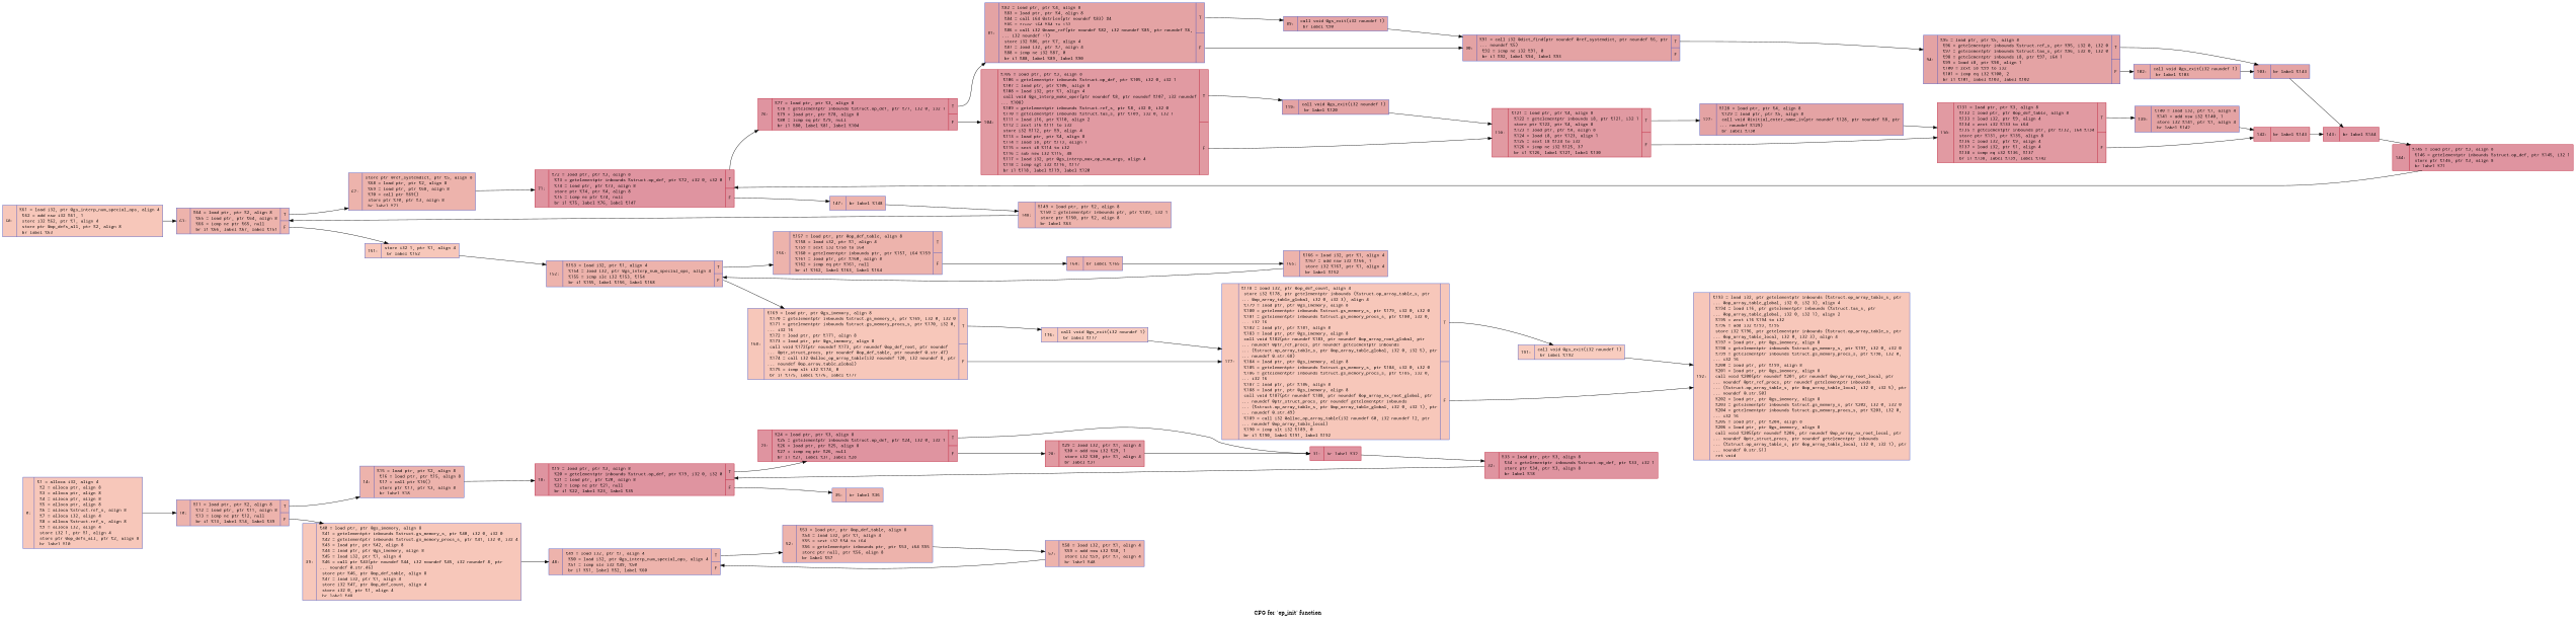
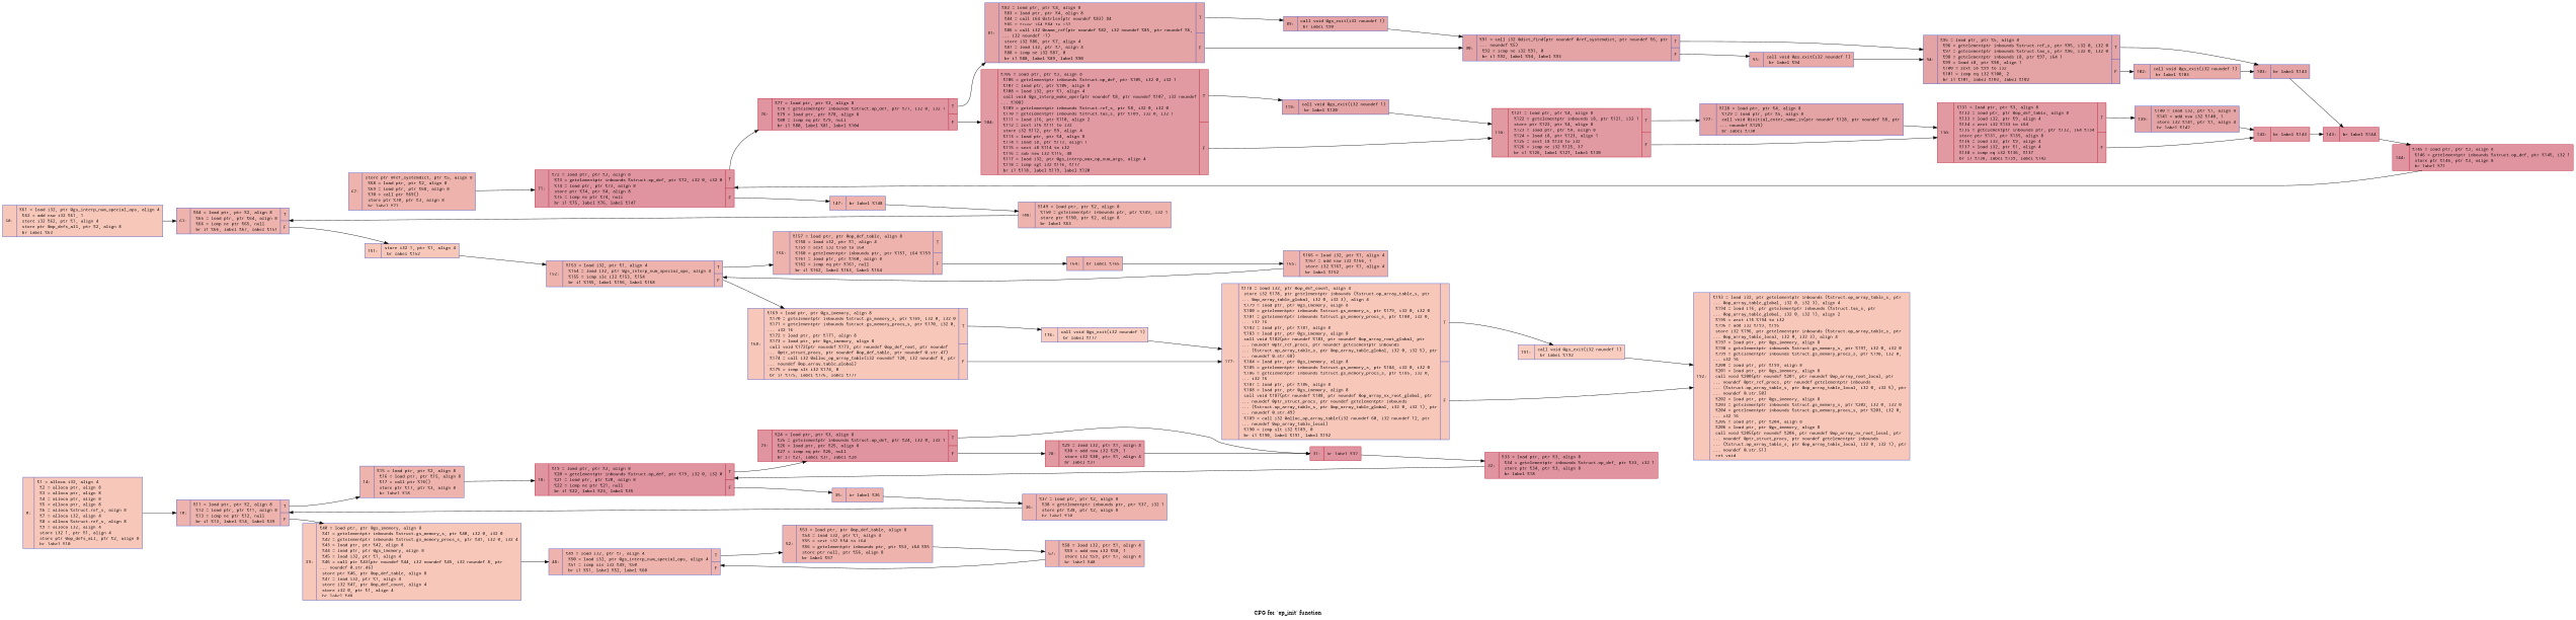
  digraph {
    label="CFG for 'op_init' function"
    rankdir=LR
    node [color="#3d50c3ff" fillcolor="#d6524470" fontname=Courier shape=record style=filled]
    n1 [fillcolor="#ec7f6370" label="{0:\l|  %1 = alloca i32, align 4\l  %2 = alloca ptr, align 8\l  %3 = alloca ptr, align 8\l  %4 = alloca ptr, align 8\l  %5 = alloca ptr, align 8\l  %6 = alloca %struct.ref_s, align 8\l  %7 = alloca i32, align 4\l  %8 = alloca %struct.ref_s, align 8\l  %9 = alloca i32, align 4\l  store i32 1, ptr %1, align 4\l  store ptr @op_defs_all, ptr %2, align 8\l  br label %10\l}"]
    n2 [label="{10:\l|  %11 = load ptr, ptr %2, align 8\l  %12 = load ptr, ptr %11, align 8\l  %13 = icmp ne ptr %12, null\l  br i1 %13, label %14, label %39\l|{<s0>T|<s1>F}}"]
    n3 [label="{14:\l|  %15 = load ptr, ptr %2, align 8\l  %16 = load ptr, ptr %15, align 8\l  %17 = call ptr %16()\l  store ptr %17, ptr %3, align 8\l  br label %18\l}"]
    n4 [fillcolor="#ec7f6370" label="{39:\l|  %40 = load ptr, ptr @gs_imemory, align 8\l  %41 = getelementptr inbounds %struct.gs_memory_s, ptr %40, i32 0, i32 0\l  %42 = getelementptr inbounds %struct.gs_memory_procs_s, ptr %41, i32 0, i32 4\l  %43 = load ptr, ptr %42, align 8\l  %44 = load ptr, ptr @gs_imemory, align 8\l  %45 = load i32, ptr %1, align 4\l  %46 = call ptr %43(ptr noundef %44, i32 noundef %45, i32 noundef 8, ptr\l... noundef @.str.46)\l  store ptr %46, ptr @op_def_table, align 8\l  %47 = load i32, ptr %1, align 4\l  store i32 %47, ptr @op_def_count, align 4\l  store i32 0, ptr %1, align 4\l  br label %48\l}"]
    n5 [color="#b70d28ff" fillcolor="#b70d2870" label="{18:\l|  %19 = load ptr, ptr %3, align 8\l  %20 = getelementptr inbounds %struct.op_def, ptr %19, i32 0, i32 0\l  %21 = load ptr, ptr %20, align 8\l  %22 = icmp ne ptr %21, null\l  br i1 %22, label %23, label %35\l|{<s0>T|<s1>F}}"]
    n6 [label="{48:\l|  %49 = load i32, ptr %1, align 4\l  %50 = load i32, ptr @gs_interp_num_special_ops, align 4\l  %51 = icmp sle i32 %49, %50\l  br i1 %51, label %52, label %60\l|{<s0>T|<s1>F}}"]
    n7 [color="#b70d28ff" fillcolor="#b70d2870" label="{23:\l|  %24 = load ptr, ptr %3, align 8\l  %25 = getelementptr inbounds %struct.op_def, ptr %24, i32 0, i32 1\l  %26 = load ptr, ptr %25, align 8\l  %27 = icmp eq ptr %26, null\l  br i1 %27, label %31, label %28\l|{<s0>T|<s1>F}}"]
    n8 [label="{35:\l|  br label %36\l}"]
    n9 [label="{52:\l|  %53 = load ptr, ptr @op_def_table, align 8\l  %54 = load i32, ptr %1, align 4\l  %55 = sext i32 %54 to i64\l  %56 = getelementptr inbounds ptr, ptr %53, i64 %55\l  store ptr null, ptr %56, align 8\l  br label %57\l}"]
    n10 [color="#b70d28ff" fillcolor="#b70d2870" label="{31:\l|  br label %32\l}"]
    n11 [color="#b70d28ff" fillcolor="#bb1b2c70" label="{28:\l|  %29 = load i32, ptr %1, align 4\l  %30 = add nsw i32 %29, 1\l  store i32 %30, ptr %1, align 4\l  br label %31\l}"]
+   n12 [label="{36:\l|  %37 = load ptr, ptr %2, align 8\l  %38 = getelementptr inbounds ptr, ptr %37, i32 1\l  store ptr %38, ptr %2, align 8\l  br label %10\l}"]
    n13 [color="#b70d28ff" fillcolor="#b70d2870" label="{32:\l|  %33 = load ptr, ptr %3, align 8\l  %34 = getelementptr inbounds %struct.op_def, ptr %33, i32 1\l  store ptr %34, ptr %3, align 8\l  br label %18\l}"]
    n14 [label="{57:\l|  %58 = load i32, ptr %1, align 4\l  %59 = add nsw i32 %58, 1\l  store i32 %59, ptr %1, align 4\l  br label %48\l}"]
    n15 [fillcolor="#ec7f6370" label="{60:\l|  %61 = load i32, ptr @gs_interp_num_special_ops, align 4\l  %62 = add nsw i32 %61, 1\l  store i32 %62, ptr %1, align 4\l  store ptr @op_defs_all, ptr %2, align 8\l  br label %63\l}"]
    n16 [label="{63:\l|  %64 = load ptr, ptr %2, align 8\l  %65 = load ptr, ptr %64, align 8\l  %66 = icmp ne ptr %65, null\l  br i1 %66, label %67, label %151\l|{<s0>T|<s1>F}}"]
    n17 [label="{67:\l|  store ptr @ref_systemdict, ptr %5, align 8\l  %68 = load ptr, ptr %2, align 8\l  %69 = load ptr, ptr %68, align 8\l  %70 = call ptr %69()\l  store ptr %70, ptr %3, align 8\l  br label %71\l}"]
    n18 [fillcolor="#ec7f6370" label="{151:\l|  store i32 1, ptr %1, align 4\l  br label %152\l}"]
    n19 [color="#b70d28ff" fillcolor="#b70d2870" label="{71:\l|  %72 = load ptr, ptr %3, align 8\l  %73 = getelementptr inbounds %struct.op_def, ptr %72, i32 0, i32 0\l  %74 = load ptr, ptr %73, align 8\l  store ptr %74, ptr %4, align 8\l  %75 = icmp ne ptr %74, null\l  br i1 %75, label %76, label %147\l|{<s0>T|<s1>F}}"]
    n20 [label="{152:\l|  %153 = load i32, ptr %1, align 4\l  %154 = load i32, ptr @gs_interp_num_special_ops, align 4\l  %155 = icmp sle i32 %153, %154\l  br i1 %155, label %156, label %168\l|{<s0>T|<s1>F}}"]
    n21 [color="#b70d28ff" fillcolor="#b70d2870" label="{76:\l|  %77 = load ptr, ptr %3, align 8\l  %78 = getelementptr inbounds %struct.op_def, ptr %77, i32 0, i32 1\l  %79 = load ptr, ptr %78, align 8\l  %80 = icmp eq ptr %79, null\l  br i1 %80, label %81, label %104\l|{<s0>T|<s1>F}}"]
    n22 [label="{147:\l|  br label %148\l}"]
    n23 [label="{156:\l|  %157 = load ptr, ptr @op_def_table, align 8\l  %158 = load i32, ptr %1, align 4\l  %159 = sext i32 %158 to i64\l  %160 = getelementptr inbounds ptr, ptr %157, i64 %159\l  %161 = load ptr, ptr %160, align 8\l  %162 = icmp eq ptr %161, null\l  br i1 %162, label %163, label %164\l|{<s0>T|<s1>F}}"]
    n24 [fillcolor="#ec7f6370" label="{168:\l|  %169 = load ptr, ptr @gs_imemory, align 8\l  %170 = getelementptr inbounds %struct.gs_memory_s, ptr %169, i32 0, i32 0\l  %171 = getelementptr inbounds %struct.gs_memory_procs_s, ptr %170, i32 0,\l... i32 16\l  %172 = load ptr, ptr %171, align 8\l  %173 = load ptr, ptr @gs_imemory, align 8\l  call void %172(ptr noundef %173, ptr noundef @op_def_root, ptr noundef\l... @ptr_struct_procs, ptr noundef @op_def_table, ptr noundef @.str.47)\l  %174 = call i32 @alloc_op_array_table(i32 noundef 120, i32 noundef 8, ptr\l... noundef @op_array_table_global)\l  %175 = icmp slt i32 %174, 0\l  br i1 %175, label %176, label %177\l|{<s0>T|<s1>F}}"]
    n25 [fillcolor="#c32e3170" label="{81:\l|  %82 = load ptr, ptr %4, align 8\l  %83 = load ptr, ptr %4, align 8\l  %84 = call i64 @strlen(ptr noundef %83) #4\l  %85 = trunc i64 %84 to i32\l  %86 = call i32 @name_ref(ptr noundef %82, i32 noundef %85, ptr noundef %6,\l... i32 noundef -1)\l  store i32 %86, ptr %7, align 4\l  %87 = load i32, ptr %7, align 4\l  %88 = icmp ne i32 %87, 0\l  br i1 %88, label %89, label %90\l|{<s0>T|<s1>F}}"]
    n26 [color="#b70d28ff" fillcolor="#bb1b2c70" label="{104:\l|  %105 = load ptr, ptr %3, align 8\l  %106 = getelementptr inbounds %struct.op_def, ptr %105, i32 0, i32 1\l  %107 = load ptr, ptr %106, align 8\l  %108 = load i32, ptr %1, align 4\l  call void @gs_interp_make_oper(ptr noundef %8, ptr noundef %107, i32 noundef\l... %108)\l  %109 = getelementptr inbounds %struct.ref_s, ptr %8, i32 0, i32 0\l  %110 = getelementptr inbounds %struct.tas_s, ptr %109, i32 0, i32 1\l  %111 = load i16, ptr %110, align 2\l  %112 = zext i16 %111 to i32\l  store i32 %112, ptr %9, align 4\l  %113 = load ptr, ptr %4, align 8\l  %114 = load i8, ptr %113, align 1\l  %115 = sext i8 %114 to i32\l  %116 = sub nsw i32 %115, 48\l  %117 = load i32, ptr @gs_interp_max_op_num_args, align 4\l  %118 = icmp sgt i32 %116, %117\l  br i1 %118, label %119, label %120\l|{<s0>T|<s1>F}}"]
    n27 [label="{148:\l|  %149 = load ptr, ptr %2, align 8\l  %150 = getelementptr inbounds ptr, ptr %149, i32 1\l  store ptr %150, ptr %2, align 8\l  br label %63\l}"]
    n28 [fillcolor="#c5333470" label="{89:\l|  call void @gs_exit(i32 noundef 1)\l  br label %90\l}"]
    n29 [fillcolor="#c32e3170" label="{90:\l|  %91 = call i32 @dict_find(ptr noundef @ref_systemdict, ptr noundef %6, ptr\l... noundef %5)\l  %92 = icmp ne i32 %91, 0\l  br i1 %92, label %94, label %93\l|{<s0>T|<s1>F}}"]
    n30 [fillcolor="#c32e3170" label="{119:\l|  call void @gs_exit(i32 noundef 1)\l  br label %120\l}"]
    n31 [color="#b70d28ff" fillcolor="#bb1b2c70" label="{120:\l|  %121 = load ptr, ptr %4, align 8\l  %122 = getelementptr inbounds i8, ptr %121, i32 1\l  store ptr %122, ptr %4, align 8\l  %123 = load ptr, ptr %4, align 8\l  %124 = load i8, ptr %123, align 1\l  %125 = sext i8 %124 to i32\l  %126 = icmp ne i32 %125, 37\l  br i1 %126, label %127, label %130\l|{<s0>T|<s1>F}}"]
    n32 [fillcolor="#c32e3170" label="{94:\l|  %95 = load ptr, ptr %5, align 8\l  %96 = getelementptr inbounds %struct.ref_s, ptr %95, i32 0, i32 0\l  %97 = getelementptr inbounds %struct.tas_s, ptr %96, i32 0, i32 0\l  %98 = getelementptr inbounds i8, ptr %97, i64 1\l  %99 = load i8, ptr %98, align 1\l  %100 = zext i8 %99 to i32\l  %101 = icmp eq i32 %100, 2\l  br i1 %101, label %103, label %102\l|{<s0>T|<s1>F}}"]
+   n33 [fillcolor="#ca3b3770" label="{93:\l|  call void @gs_exit(i32 noundef 1)\l  br label %94\l}"]
    n34 [fillcolor="#c32e3170" label="{127:\l|  %128 = load ptr, ptr %4, align 8\l  %129 = load ptr, ptr %5, align 8\l  call void @initial_enter_name_in(ptr noundef %128, ptr noundef %8, ptr\l... noundef %129)\l  br label %130\l}"]
    n35 [color="#b70d28ff" fillcolor="#bb1b2c70" label="{130:\l|  %131 = load ptr, ptr %3, align 8\l  %132 = load ptr, ptr @op_def_table, align 8\l  %133 = load i32, ptr %9, align 4\l  %134 = zext i32 %133 to i64\l  %135 = getelementptr inbounds ptr, ptr %132, i64 %134\l  store ptr %131, ptr %135, align 8\l  %136 = load i32, ptr %9, align 4\l  %137 = load i32, ptr %1, align 4\l  %138 = icmp eq i32 %136, %137\l  br i1 %138, label %139, label %142\l|{<s0>T|<s1>F}}"]
    n36 [fillcolor="#c32e3170" label="{103:\l|  br label %143\l}"]
    n37 [fillcolor="#ca3b3770" label="{102:\l|  call void @gs_exit(i32 noundef 1)\l  br label %103\l}"]
    n38 [color="#b70d28ff" fillcolor="#b70d2870" label="{143:\l|  br label %144\l}"]
    n39 [color="#b70d28ff" fillcolor="#b70d2870" label="{144:\l|  %145 = load ptr, ptr %3, align 8\l  %146 = getelementptr inbounds %struct.op_def, ptr %145, i32 1\l  store ptr %146, ptr %3, align 8\l  br label %71\l}"]
    n40 [fillcolor="#c32e3170" label="{139:\l|  %140 = load i32, ptr %1, align 4\l  %141 = add nsw i32 %140, 1\l  store i32 %141, ptr %1, align 4\l  br label %142\l}"]
    n41 [color="#b70d28ff" fillcolor="#bb1b2c70" label="{142:\l|  br label %143\l}"]
    n42 [label="{164:\l|  br label %165\l}"]
    n43 [fillcolor="#f08b6e70" label="{176:\l|  call void @gs_exit(i32 noundef 1)\l  br label %177\l}"]
    n44 [fillcolor="#ec7f6370" label="{177:\l|  %178 = load i32, ptr @op_def_count, align 4\l  store i32 %178, ptr getelementptr inbounds (%struct.op_array_table_s, ptr\l... @op_array_table_global, i32 0, i32 3), align 4\l  %179 = load ptr, ptr @gs_imemory, align 8\l  %180 = getelementptr inbounds %struct.gs_memory_s, ptr %179, i32 0, i32 0\l  %181 = getelementptr inbounds %struct.gs_memory_procs_s, ptr %180, i32 0,\l... i32 16\l  %182 = load ptr, ptr %181, align 8\l  %183 = load ptr, ptr @gs_imemory, align 8\l  call void %182(ptr noundef %183, ptr noundef @op_array_root_global, ptr\l... noundef @ptr_ref_procs, ptr noundef getelementptr inbounds\l... (%struct.op_array_table_s, ptr @op_array_table_global, i32 0, i32 5), ptr\l... noundef @.str.68)\l  %184 = load ptr, ptr @gs_imemory, align 8\l  %185 = getelementptr inbounds %struct.gs_memory_s, ptr %184, i32 0, i32 0\l  %186 = getelementptr inbounds %struct.gs_memory_procs_s, ptr %185, i32 0,\l... i32 16\l  %187 = load ptr, ptr %186, align 8\l  %188 = load ptr, ptr @gs_imemory, align 8\l  call void %187(ptr noundef %188, ptr noundef @op_array_nx_root_global, ptr\l... noundef @ptr_struct_procs, ptr noundef getelementptr inbounds\l... (%struct.op_array_table_s, ptr @op_array_table_global, i32 0, i32 1), ptr\l... noundef @.str.49)\l  %189 = call i32 @alloc_op_array_table(i32 noundef 60, i32 noundef 12, ptr\l... noundef @op_array_table_local)\l  %190 = icmp slt i32 %189, 0\l  br i1 %190, label %191, label %192\l|{<s0>T|<s1>F}}"]
    n45 [label="{165:\l|  %166 = load i32, ptr %1, align 4\l  %167 = add nsw i32 %166, 1\l  store i32 %167, ptr %1, align 4\l  br label %152\l}"]
    n46 [fillcolor="#f08b6e70" label="{191:\l|  call void @gs_exit(i32 noundef 1)\l  br label %192\l}"]
    n47 [fillcolor="#ec7f6370" label="{192:\l|  %193 = load i32, ptr getelementptr inbounds (%struct.op_array_table_s, ptr\l... @op_array_table_global, i32 0, i32 3), align 4\l  %194 = load i16, ptr getelementptr inbounds (%struct.tas_s, ptr\l... @op_array_table_global, i32 0, i32 1), align 2\l  %195 = zext i16 %194 to i32\l  %196 = add i32 %193, %195\l  store i32 %196, ptr getelementptr inbounds (%struct.op_array_table_s, ptr\l... @op_array_table_local, i32 0, i32 3), align 4\l  %197 = load ptr, ptr @gs_imemory, align 8\l  %198 = getelementptr inbounds %struct.gs_memory_s, ptr %197, i32 0, i32 0\l  %199 = getelementptr inbounds %struct.gs_memory_procs_s, ptr %198, i32 0,\l... i32 16\l  %200 = load ptr, ptr %199, align 8\l  %201 = load ptr, ptr @gs_imemory, align 8\l  call void %200(ptr noundef %201, ptr noundef @op_array_root_local, ptr\l... noundef @ptr_ref_procs, ptr noundef getelementptr inbounds\l... (%struct.op_array_table_s, ptr @op_array_table_local, i32 0, i32 5), ptr\l... noundef @.str.50)\l  %202 = load ptr, ptr @gs_imemory, align 8\l  %203 = getelementptr inbounds %struct.gs_memory_s, ptr %202, i32 0, i32 0\l  %204 = getelementptr inbounds %struct.gs_memory_procs_s, ptr %203, i32 0,\l... i32 16\l  %205 = load ptr, ptr %204, align 8\l  %206 = load ptr, ptr @gs_imemory, align 8\l  call void %205(ptr noundef %206, ptr noundef @op_array_nx_root_local, ptr\l... noundef @ptr_struct_procs, ptr noundef getelementptr inbounds\l... (%struct.op_array_table_s, ptr @op_array_table_local, i32 0, i32 1), ptr\l... noundef @.str.51)\l  ret void\l}"]
    n1 -> n2
    n2 -> n3 [tailport=s0]
    n2 -> n4 [tailport=s1]
    n3 -> n5
    n4 -> n6
    n5 -> n7 [tailport=s0]
    n5 -> n8 [tailport=s1]
    n6 -> n9 [tailport=s0]
    n7 -> n10 [tailport=s0]
    n7 -> n11 [tailport=s1]
+   n8 -> n12
    n9 -> n14
    n10 -> n13
    n11 -> n10
+   n12 -> n2
    n13 -> n5
    n14 -> n6
    n15 -> n16
-   n16 -> n17 [tailport=s0]
    n16 -> n18 [tailport=s1]
    n17 -> n19
    n18 -> n20
    n19 -> n21 [tailport=s0]
    n19 -> n22 [tailport=s1]
    n20 -> n23 [tailport=s0]
    n20 -> n24 [tailport=s1]
    n21 -> n25 [tailport=s0]
    n21 -> n26 [tailport=s1]
    n22 -> n27
    n23 -> n42 [tailport=s1]
    n24 -> n43 [tailport=s0]
    n24 -> n44 [tailport=s1]
    n25 -> n28 [tailport=s0]
    n25 -> n29 [tailport=s1]
    n26 -> n30 [tailport=s0]
    n26 -> n31 [tailport=s1]
    n27 -> n16
    n28 -> n29
    n29 -> n32 [tailport=s0]
+   n29 -> n33 [tailport=s1]
    n30 -> n31
    n31 -> n34 [tailport=s0]
    n31 -> n35 [tailport=s1]
    n32 -> n36 [tailport=s0]
    n32 -> n37 [tailport=s1]
+   n33 -> n32
    n34 -> n35
    n35 -> n40 [tailport=s0]
    n35 -> n41 [tailport=s1]
    n36 -> n38
    n37 -> n36
    n38 -> n39
    n39 -> n19
    n40 -> n41
    n41 -> n38
    n42 -> n45
    n43 -> n44
    n44 -> n46 [tailport=s0]
    n44 -> n47 [tailport=s1]
    n45 -> n20
    n46 -> n47
  }
